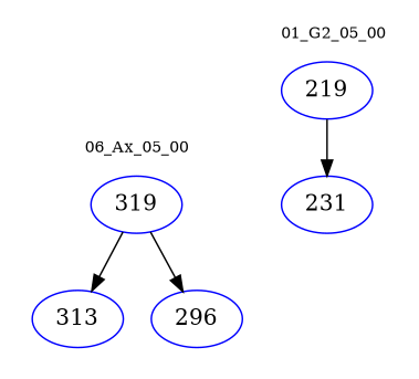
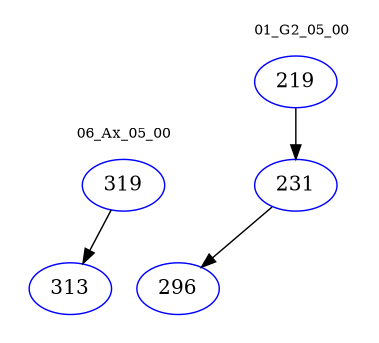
  digraph {
    node [color=blue]
    edge [color=black]
    n1 [label=319]
    n2 [label=296]
    n3 [label=313]
    n4 [label=219]
    n5 [label=231]
    subgraph cluster_1 {
      color=white
      fontsize=10
      label="06_Ax_05_00"
      n1
      n2
      n3
    }
    subgraph cluster_2 {
      color=white
      fontsize=10
      label="01_G2_05_00"
      n4
      n5
    }
-   n1 -> n2
+   n5 -> n2
    n1 -> n3
    n4 -> n5
  }
